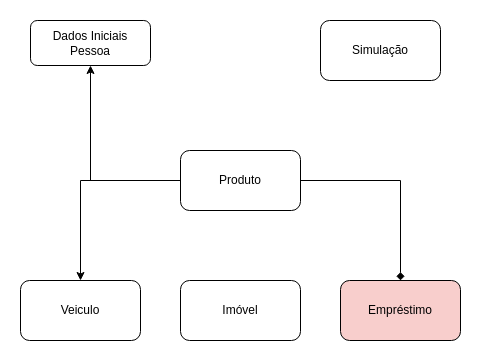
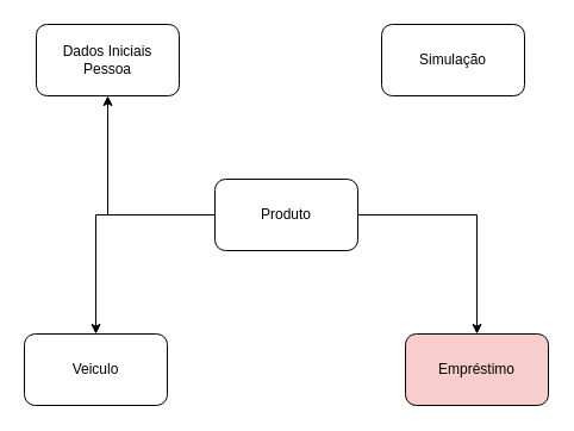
  <mxCell id="0" />
  <mxCell id="1" parent="0" />
- <mxCell id="2" value="Dados Iniciais Pessoa" style="rounded=1;whiteSpace=wrap;html=1;" parent="1" vertex="1"><mxGeometry x="30" y="20" width="120" height="45" as="geometry" /></mxCell>
+ <mxCell id="2" value="Dados Iniciais Pessoa" style="rounded=1;whiteSpace=wrap;html=1;" parent="1" vertex="1"><mxGeometry x="30" y="20" width="120" height="60" as="geometry" /></mxCell>
  <mxCell id="3" value="Simulação" style="rounded=1;whiteSpace=wrap;html=1;" parent="1" vertex="1"><mxGeometry x="320" y="20" width="120" height="60" as="geometry" /></mxCell>
  <mxCell id="4" value="Veiculo" style="rounded=1;whiteSpace=wrap;html=1;" parent="1" vertex="1"><mxGeometry x="20" y="280" width="120" height="60" as="geometry" /></mxCell>
- <mxCell id="5" value="Imóvel" style="rounded=1;whiteSpace=wrap;html=1;" parent="1" vertex="1"><mxGeometry x="180" y="280" width="120" height="60" as="geometry" /></mxCell>
  <mxCell id="6" value="Empréstimo" style="rounded=1;whiteSpace=wrap;html=1;fillColor=#f8cecc;" parent="1" vertex="1"><mxGeometry x="340" y="280" width="120" height="60" as="geometry" /></mxCell>
  <mxCell id="7" style="edgeStyle=orthogonalEdgeStyle;rounded=0;orthogonalLoop=1;jettySize=auto;html=1;" parent="1" source="10" target="4" edge="1"><mxGeometry relative="1" as="geometry" /></mxCell>
- <mxCell id="8" style="edgeStyle=orthogonalEdgeStyle;rounded=0;orthogonalLoop=1;jettySize=auto;html=1;endArrow=diamond;" parent="1" source="10" target="6" edge="1"><mxGeometry relative="1" as="geometry" /></mxCell>
+ <mxCell id="8" style="edgeStyle=orthogonalEdgeStyle;rounded=0;orthogonalLoop=1;jettySize=auto;html=1;" parent="1" source="10" target="6" edge="1"><mxGeometry relative="1" as="geometry" /></mxCell>
  <mxCell id="9" style="edgeStyle=orthogonalEdgeStyle;rounded=0;orthogonalLoop=1;jettySize=auto;html=1;" parent="1" source="10" target="2" edge="1"><mxGeometry relative="1" as="geometry" /></mxCell>
  <mxCell id="10" value="Produto" style="rounded=1;whiteSpace=wrap;html=1;" parent="1" vertex="1"><mxGeometry x="180" y="150" width="120" height="60" as="geometry" /></mxCell>
